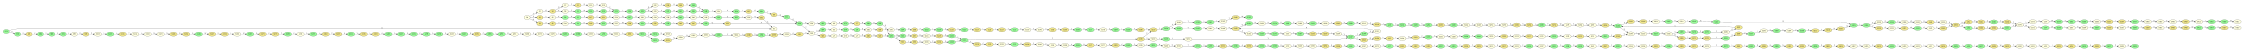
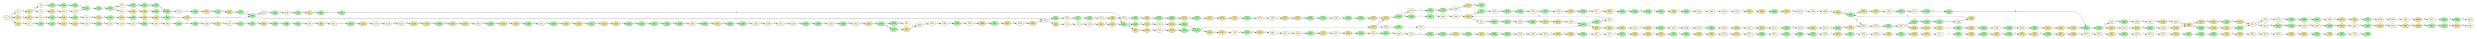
  strict digraph {
    fontname=Nunito
    rankdir=LR
    node [fillcolor=palegreen fontname=Nunito style=filled]
    edge [fontname=Nunito]
    S0 [fillcolor=lightyellow]
    S1 [fillcolor=lightyellow]
    S2 [fillcolor=khaki]
    S3 [fillcolor=khaki]
    S4 [fillcolor=khaki]
    S5 [fillcolor=lightyellow]
    S6 [fillcolor=khaki]
    S7 [fillcolor=lightyellow]
    S8 [fillcolor=lightyellow]
    S9
    S10 [fillcolor=lightyellow]
    S11 [fillcolor=khaki]
    S12
    S13
    S14
    S15 [fillcolor=lightyellow]
    S16
    S17 [fillcolor=khaki]
    S18 [fillcolor=khaki]
    S19 [fillcolor=lightyellow]
    S20
    S21 [fillcolor=khaki]
    S22
    S23
    S24 [fillcolor=lightyellow]
    S25 [fillcolor=lightyellow]
    S26
    S27
    S28 [fillcolor=khaki]
    S29
    S30 [fillcolor=lightyellow]
    S31
    S32 [fillcolor=lightyellow]
    S33 [fillcolor=lightyellow]
    S34 [fillcolor=lightyellow]
    S35 [fillcolor=khaki]
    S36 [fillcolor=khaki]
    S37
    S38 [fillcolor=lightyellow]
    S39
    S40 [fillcolor=khaki]
    S41
    S42
    S43 [fillcolor=khaki]
    S44
    S45
    S46 [fillcolor=lightyellow]
    S47 [fillcolor=khaki]
    S48
    S49 [fillcolor=lightyellow]
    S50
    S51 [fillcolor=lightyellow]
    S52
    S53 [fillcolor=khaki]
    S54
    S55
    S56
    S57 [fillcolor=khaki]
    S58 [fillcolor=lightyellow]
    S59 [fillcolor=lightyellow]
    S60 [fillcolor=lightyellow]
    S61
    S62 [fillcolor=khaki]
    S63
    S64
    S65 [fillcolor=khaki]
    S66 [fillcolor=khaki]
    S67 [fillcolor=lightyellow]
    S68 [fillcolor=lightyellow]
    S69 [fillcolor=lightyellow]
    S70 [fillcolor=lightyellow]
    S71
    S72
    S73
    S74
    S75 [fillcolor=lightyellow]
    S76
    S77 [fillcolor=khaki]
    S78
    S79 [fillcolor=lightyellow]
    S80 [fillcolor=khaki]
    S81
    S82 [fillcolor=lightyellow]
    S83 [fillcolor=khaki]
    S84
    S85
    S86 [fillcolor=khaki]
    S87 [fillcolor=khaki]
    S88
    S89
    S90 [fillcolor=lightyellow]
    S91
    S92 [fillcolor=khaki]
    S93
    S94
    S95 [fillcolor=lightyellow]
    S96 [fillcolor=khaki]
    S97 [fillcolor=khaki]
    S98 [fillcolor=khaki]
    S99 [fillcolor=khaki]
    S100 [fillcolor=lightyellow]
    S101 [fillcolor=lightyellow]
    S102
    S103 [fillcolor=lightyellow]
    S104 [fillcolor=khaki]
    S105 [fillcolor=khaki]
    S106
    S107
    S108
    S109
    S110 [fillcolor=khaki]
    S111 [fillcolor=khaki]
    S112
    S113
    S114 [fillcolor=lightyellow]
    S115 [fillcolor=khaki]
    S116 [fillcolor=khaki]
    S117 [fillcolor=khaki]
    S118 [fillcolor=lightyellow]
    S119 [fillcolor=khaki]
    S120 [fillcolor=lightyellow]
    S121 [fillcolor=khaki]
    S122 [fillcolor=khaki]
    S123 [fillcolor=lightyellow]
    S124
    S125
    S126 [fillcolor=lightyellow]
    S127 [fillcolor=khaki]
    S128 [fillcolor=khaki]
    S129
    S130 [fillcolor=lightyellow]
    S131 [fillcolor=lightyellow]
    S132
    S133
    S134 [fillcolor=khaki]
    S135
    S136
    S137
    S138 [fillcolor=khaki]
    S139 [fillcolor=lightyellow]
    S140
    S141 [fillcolor=lightyellow]
    S142
    n144 [fillcolor=khaki label=S643]
    S144
    S145 [fillcolor=lightyellow]
    S146 [fillcolor=lightyellow]
    S147 [fillcolor=khaki]
    S148 [fillcolor=lightyellow]
    S149 [fillcolor=lightyellow]
    S150 [fillcolor=khaki]
    S151 [fillcolor=lightyellow]
    S152 [fillcolor=lightyellow]
    S153 [fillcolor=khaki]
    S154 [fillcolor=khaki]
    S155 [fillcolor=khaki]
    S156 [fillcolor=khaki]
    S157 [fillcolor=khaki]
    S158 [fillcolor=lightyellow]
    S159 [fillcolor=khaki]
    S160 [fillcolor=lightyellow]
    S161
    S162 [fillcolor=lightyellow]
    S163
    S164 [fillcolor=lightyellow]
    S165
    S166
    S167
    S168 [fillcolor=lightyellow]
    S169
    S170 [fillcolor=khaki]
    S171 [fillcolor=khaki]
    S172
    S173 [fillcolor=khaki]
    S174
    S175
    S176
    S177 [fillcolor=lightyellow]
    S178 [fillcolor=lightyellow]
    S179 [fillcolor=khaki]
    S180
    S181 [fillcolor=lightyellow]
    S182 [fillcolor=lightyellow]
    S183 [fillcolor=khaki]
    S184
    S185
    S186 [fillcolor=lightyellow]
    S187
    S188 [fillcolor=lightyellow]
    S189
    S190
    S191 [fillcolor=lightyellow]
    S192
    S193 [fillcolor=khaki]
-   S194
+   S194 [fillcolor=lightyellow]
    S195 [fillcolor=lightyellow]
    S196 [fillcolor=khaki]
    S197
    S198 [fillcolor=lightyellow]
    S199 [fillcolor=khaki]
    S200
    S201
    S202 [fillcolor=khaki]
    S203 [fillcolor=khaki]
    S204 [fillcolor=lightyellow]
    S205 [fillcolor=lightyellow]
    S206 [fillcolor=lightyellow]
    S207 [fillcolor=khaki]
    S208
    S209 [fillcolor=khaki]
    S210 [fillcolor=lightyellow]
    S211
    S212 [fillcolor=lightyellow]
    S213 [fillcolor=lightyellow]
    S214
    S215 [fillcolor=khaki]
    S216 [fillcolor=khaki]
    S217 [fillcolor=khaki]
    S218
    S219 [fillcolor=khaki]
    S220
    S221 [fillcolor=lightyellow]
    S222 [fillcolor=khaki]
    S223
    S224
    S225
    S226
    S227
    S228
    S229 [fillcolor=lightyellow]
    S230 [fillcolor=khaki]
    S231
    S232
    S233 [fillcolor=khaki]
    S234
    S235
    S236 [fillcolor=khaki]
    S237 [fillcolor=lightyellow]
    S238
    S239
    S240
    S241
    S242 [fillcolor=lightyellow]
    S243 [fillcolor=lightyellow]
    S244 [fillcolor=lightyellow]
    S245 [fillcolor=khaki]
    S246 [fillcolor=lightyellow]
    S247
    S248 [fillcolor=lightyellow]
    S249 [fillcolor=lightyellow]
    S250 [fillcolor=lightyellow]
    S251 [fillcolor=khaki]
    S252 [fillcolor=lightyellow]
    S253 [fillcolor=lightyellow]
    S254 [fillcolor=khaki]
    S255
    S256 [fillcolor=lightyellow]
    S257
    S258 [fillcolor=khaki]
    S259
    S260 [fillcolor=khaki]
    S261 [fillcolor=lightyellow]
    S262
    S263 [fillcolor=lightyellow]
    S264 [fillcolor=khaki]
    S265
    S266 [fillcolor=khaki]
    S267 [fillcolor=lightyellow]
    S268 [fillcolor=lightyellow]
    S269
    S270
    S271 [fillcolor=khaki]
    S272 [fillcolor=lightyellow]
    S273 [fillcolor=lightyellow]
    S274 [fillcolor=khaki]
    S275
    S276 [fillcolor=khaki]
    S277
    S278 [fillcolor=lightyellow]
    S279 [fillcolor=lightyellow]
    S280 [fillcolor=lightyellow]
    S281
    S282 [fillcolor=khaki]
    S283
    S284 [fillcolor=lightyellow]
    S285 [fillcolor=khaki]
    S286 [fillcolor=khaki]
    S287 [fillcolor=khaki]
    S288
    S289 [fillcolor=lightyellow]
    S290
    S291
    S292 [fillcolor=khaki]
    S293 [fillcolor=lightyellow]
    S294 [fillcolor=khaki]
    S295 [fillcolor=khaki]
    S296 [fillcolor=lightyellow]
    S297
    S298
    S299 [fillcolor=khaki]
    S300
    S301
    S302 [fillcolor=lightyellow]
    S303 [fillcolor=lightyellow]
    S304 [fillcolor=lightyellow]
    S305 [fillcolor=khaki]
    S306 [fillcolor=khaki]
    S307
    S308
    S309 [fillcolor=khaki]
    S310
    S311 [fillcolor=lightyellow]
    S312 [fillcolor=khaki]
    S313 [fillcolor=lightyellow]
    S314
    S322
    S315
    S316 [fillcolor=khaki]
    S317 [fillcolor=khaki]
    S318 [fillcolor=lightyellow]
    S319
    S320 [fillcolor=khaki]
    S321 [fillcolor=lightyellow]
    S323
    S324
    S325 [fillcolor=khaki]
    S326
    S327 [fillcolor=lightyellow]
    S328 [fillcolor=lightyellow]
    S329 [fillcolor=khaki]
    S330 [fillcolor=lightyellow]
    S331
    S332 [fillcolor=lightyellow]
    S333 [fillcolor=lightyellow]
    S334
    S335
    S336 [fillcolor=lightyellow]
    S337 [fillcolor=khaki]
    S338 [fillcolor=lightyellow]
    S339
    S340
    S341
    S342 [fillcolor=lightyellow]
    S343 [fillcolor=lightyellow]
    S344 [fillcolor=lightyellow]
    S345 [fillcolor=lightyellow]
    S346 [fillcolor=khaki]
    S347 [fillcolor=khaki]
    S348 [fillcolor=khaki]
    S349 [fillcolor=khaki]
    S350 [fillcolor=lightyellow]
    S351
    S352
    S353 [fillcolor=khaki]
    S354 [fillcolor=lightyellow]
    S355 [fillcolor=khaki]
    S356
    S357 [fillcolor=khaki]
    S358 [fillcolor=lightyellow]
    S359 [fillcolor=lightyellow]
    S360 [fillcolor=khaki]
    S361 [fillcolor=khaki]
    S362 [fillcolor=khaki]
    S363 [fillcolor=khaki]
    S364 [fillcolor=khaki]
    S365
    S366
    S367
    S368 [fillcolor=khaki]
    S369 [fillcolor=khaki]
    S370 [fillcolor=lightyellow]
    S371 [fillcolor=khaki]
    S372 [fillcolor=lightyellow]
    S373 [fillcolor=lightyellow]
    S374 [fillcolor=lightyellow]
    S375
    S376 [fillcolor=lightyellow]
    S377
    S378
    S379
    S380 [fillcolor=khaki]
    S381 [fillcolor=lightyellow]
    S382
    S383
    S384 [fillcolor=lightyellow]
    S385
    S386 [fillcolor=khaki]
    S387
    S388 [fillcolor=lightyellow]
    S389
    S390 [fillcolor=khaki]
    S391 [fillcolor=khaki]
    S392 [fillcolor=khaki]
    S393 [fillcolor=lightyellow]
    S394 [fillcolor=khaki]
    S395 [fillcolor=khaki]
    S396
    n398 [label=S797]
    S398
    S399 [fillcolor=khaki]
    S400 [fillcolor=lightyellow]
    n402 [fillcolor=khaki label=S801]
    S402 [fillcolor=lightyellow]
    S403 [fillcolor=lightyellow]
    S404 [fillcolor=khaki]
    S405 [fillcolor=khaki]
    S406 [fillcolor=lightyellow]
    S407 [fillcolor=lightyellow]
    S408 [fillcolor=khaki]
    S409 [fillcolor=khaki]
    S410 [fillcolor=lightyellow]
    S411
    S412 [fillcolor=lightyellow]
    S413 [fillcolor=khaki]
    S414
    S415
    S416
    S417 [fillcolor=khaki]
    S418
    S419 [fillcolor=lightyellow]
    S420 [fillcolor=lightyellow]
    S421 [fillcolor=lightyellow]
    S422 [fillcolor=lightyellow]
    S423 [fillcolor=lightyellow]
    S424 [fillcolor=khaki]
    S425
    S426
    S427
    S428 [fillcolor=khaki]
    S429 [fillcolor=khaki]
    S430 [fillcolor=lightyellow]
    S431 [fillcolor=lightyellow]
    S432 [fillcolor=lightyellow]
    S433 [fillcolor=khaki]
    S434 [fillcolor=khaki]
    S435
    S436 [fillcolor=khaki]
    S437
    S438 [fillcolor=lightyellow]
    S439
    S0 -> S1 [label=L]
    S0 -> S2 [label=S]
    S0 -> S3 [label=Q]
    S1 -> S4 [label=G]
    S2 -> S5 [label=L]
    S3 -> S6 [label=F]
    S4 -> S7 [label=R]
    S4 -> S8 [label=K]
    S5 -> S9 [label=K]
    S6 -> S10 [label=T]
    S7 -> S11 [label=F]
    S8 -> S12 [label=F]
    S9 -> S13 [label=A]
    S10 -> S14 [label=N]
    S11 -> S15 [label=N]
    S12 -> S16 [label=N]
    S13 -> S17 [label=E]
    S14 -> S18 [label=K]
    S15 -> S19 [label=H]
    S16 -> S20 [label=H]
    S17 -> S21 [label=F]
    S18 -> S22 [label=V]
    S19 -> S23 [label=F]
    S20 -> S23 [label=F]
    S21 -> S24 [label=E]
    S22 -> S25 [label=N]
    S23 -> S26 [label=I]
    S24 -> S27 [label=Q]
    S25 -> S28 [label=W]
    S26 -> S29 [label=N]
    S27 -> S30 [label=S]
    S28 -> S31 [label=Y]
    S29 -> S32 [label=G]
    S29 -> S33 [label=Q]
    S30 -> S34 [label=E]
    S31 -> S35 [label=I]
    S32 -> S36 [label=V]
    S33 -> S37 [label=V]
    S34 -> S38 [label=L]
    S35 -> S39 [label=V]
    S36 -> S40 [label=H]
    S37 -> S41 [label=H]
    S38 -> S42 [label=R]
    S39 -> S43 [label=L]
    S40 -> S44 [label=G]
    S41 -> S45 [label=G]
    S42 -> S46 [label=T]
    S43 -> S47 [label=G]
    S44 -> S48 [label=F]
    S45 -> S48 [label=F]
    S46 -> S49 [label=S]
    S47 -> S50 [label=T]
    S48 -> S51 [label=I]
    S49 -> S52 [label=I]
    S50 -> S53 [label=G]
    S51 -> S54 [label=V]
    S52 -> S55 [label=S]
    S53 -> S56 [label=A]
    S54 -> S57 [label=I]
    S55 -> S58 [label=L]
    S56 -> S59 [label=A]
    S56 -> S60 [label=T]
    S57 -> S61 [label=G]
    S58 -> S62 [label=H]
    S59 -> S63 [label=I]
    S60 -> S64 [label=L]
    S60 -> S65 [label=I]
    S61 -> S66 [label=T]
    S62 -> S67 [label=S]
    S63 -> S68 [label=L]
    S64 -> S69 [label=L]
    S65 -> S70 [label=L]
    S66 -> S71 [label=G]
-   S72 -> S67 [label=D]
+   S67 -> S72 [label=D]
    S68 -> S73 [label=A]
    S69 -> S74 [label=L]
    S70 -> S75 [label=F]
    S71 -> S56 [label=A]
    S72 -> S76 [label=V]
    S73 -> S77 [label=N]
    S74 -> S78 [label=N]
    S75 -> S79 [label=N]
    S76 -> S80 [label=K]
    S77 -> S81 [label=R]
    S78 -> S82 [label=R]
    S79 -> S83 [label=R]
    S80 -> S84 [label=V]
    S81 -> S85 [label=G]
    S82 -> S86 [label=S]
    S83 -> S87 [label=G]
    S84 -> S88 [label=V]
    S85 -> S89 [label=E]
    S86 -> S90 [label=K]
    S87 -> S89 [label=E]
    S88 -> S91 [label=V]
    S89 -> S92 [label=R]
    S89 -> S93 [label=Q]
    S90 -> S94 [label=K]
    S91 -> S95 [label=L]
    S92 -> S96 [label=L]
    S93 -> S97 [label=M]
    S94 -> S98 [label=M]
    S95 -> S99 [label=D]
    S96 -> S100 [label=G]
    S97 -> S101 [label=G]
    S98 -> S102 [label=F]
    S99 -> S103 [label=P]
    S100 -> S104 [label=C]
    S101 -> S105 [label=C]
    S102 -> S106 [label=L]
    S103 -> S107 [label=L]
    S104 -> S108 [label=S]
    S105 -> S109 [label=S]
    S106 -> S110 [label=S]
    S107 -> S111 [label=L]
    S108 -> S112 [label=L]
    S109 -> S112 [label=L]
    S110 -> S113 [label=V]
    S111 -> S114 [label=T]
    S112 -> S115 [label=F]
    S112 -> S116 [label=L]
    S113 -> S117 [label=V]
    S114 -> S118 [label=L]
    S115 -> S119 [label=F]
    S115 -> S120 [label=V]
    S116 -> S121 [label=F]
    S117 -> S122 [label=L]
    S118 -> S123 [label=M]
    S119 -> S124 [label=L]
    S120 -> S125 [label=L]
    S121 -> S126 [label=L]
    S122 -> S127 [label=L]
    S123 -> S128 [label=N]
    S124 -> S129 [label=A]
    S124 -> S130 [label=V]
    S125 -> S131 [label=L]
    S126 -> S132 [label=V]
    S127 -> S133 [label=T]
    S128 -> S134 [label=G]
    S129 -> S135 [label=V]
    S130 -> S136 [label=T]
    S131 -> S137 [label=V]
    S132 -> S138 [label=S]
    S133 -> S139 [label=G]
    S134 -> S140 [label=V]
    S135 -> S141 [label=F]
    S136 -> S142 [label=L]
    S137 -> n144 [label=C]
    S137 -> S144 [label=F]
    S138 -> S145 [label=F]
    S139 -> S146 [label=Y]
    S140 -> S147 [label=W]
    S141 -> S148 [label=C]
    S142 -> S149 [label=L]
    n144 -> S150 [label=M]
    S144 -> S151 [label=C]
    S145 -> S152 [label=C]
    S146 -> S153 [label=C]
    S147 -> S154 [label=K]
    S148 -> S155 [label=R]
    S149 -> S156 [label=T]
    S150 -> S157 [label=L]
    S151 -> S155 [label=R]
    S152 -> S158 [label=R]
    S153 -> S159 [label=R]
    S154 -> S160 [label=L]
    S155 -> S161 [label=G]
    S155 -> S162 [label=A]
    S156 -> S163 [label=W]
    S157 -> S164 [label=I]
    S158 -> S165 [label=V]
    S159 -> S166 [label=A]
    S160 -> S167 [label=M]
    S161 -> S168 [label=H]
    S162 -> S169 [label=H]
    S164 -> S170 [label=W]
    S165 -> S171 [label=R]
    S166 -> S172 [label=R]
    S167 -> S173 [label=E]
    S168 -> S174 [label=K]
    S169 -> S175 [label=K]
    S170 -> S176 [label=C]
    S171 -> S177 [label=K]
    S172 -> S178 [label=K]
    S173 -> S179 [label=K]
    S174 -> S180 [label=S]
    S175 -> S181 [label=S]
    S176 -> S182 [label=T]
    S177 -> S183 [label=S]
    S178 -> S184 [label=S]
    S179 -> S185 [label=Y]
    S180 -> S186 [label=C]
    S181 -> S187 [label=S]
    S182 -> S188 [label=A]
    S183 -> S189 [label=C]
    S184 -> S190 [label=L]
    S185 -> S191 [label=K]
    S186 -> S192 [label=C]
    S187 -> S193 [label=V]
    S188 -> S194 [label=F]
    S189 -> S195 [label=F]
    S190 -> S196 [label=F]
    S191 -> S197 [label=A]
    S192 -> S198 [label=L]
    S193 -> S199 [label=L]
    S194 -> S200 [label=V]
    S195 -> S201 [label=L]
    S196 -> S119 [label=F]
    S197 -> S202 [label=L]
    S198 -> S203 [label=L]
    S199 -> S204 [label=L]
    S200 -> S205 [label=T]
    S201 -> S206 [label=A]
    S202 -> S207 [label=P]
    S203 -> S208 [label=V]
    S204 -> S137 [label=V]
    S205 -> S209 [label=I]
    S206 -> S210 [label=G]
    S207 -> S211 [label=A]
    S208 -> S212 [label=W]
    S209 -> S213 [label=S]
    S210 -> S214 [label=T]
    S211 -> S215 [label=V]
    S212 -> S216 [label=A]
    S213 -> S217 [label=S]
    S214 -> S218 [label=V]
    S215 -> S219 [label=I]
    S216 -> S220 [label=I]
    S217 -> S221 [label=L]
    S218 -> S222 [label=I]
    S219 -> S223 [label=A]
    S220 -> S224 [label=A]
    S221 -> S225 [label=I]
    S222 -> S226 [label=V]
    S223 -> S227 [label=A]
    S224 -> S228 [label=W]
    S225 -> S229 [label=W]
    S226 -> S230 [label=A]
    S227 -> S231 [label=K]
    S228 -> S232 [label=S]
    S229 -> S233 [label=L]
    S230 -> S234 [label=A]
    S231 -> S235 [label=K]
    S232 -> S236 [label=I]
    S233 -> S237 [label=F]
    S234 -> S238 [label=M]
    S235 -> S239 [label=A]
    S236 -> S240 [label=T]
    S237 -> S241 [label=A]
    S238 -> S242 [label=G]
    S239 -> S243 [label=K]
    S240 -> S244 [label=F]
    S241 -> S245 [label=V]
    S242 -> S246 [label=S]
    S243 -> S247 [label=L]
    S244 -> S248 [label=V]
    S245 -> S249 [label=S]
    S246 -> S250 [label=V]
    S247 -> S251 [label=N]
    S248 -> S252 [label=L]
    S249 -> S253 [label=L]
    S250 -> S254 [label=T]
    S251 -> S255 [label=C]
    S252 -> S256 [label=F]
    S253 -> S257 [label=L]
    S254 -> S258 [label=G]
    S255 -> S259 [label=I]
    S256 -> S260 [label=S]
    S257 -> S261 [label=G]
    S258 -> S262 [label=S]
    S259 -> S263 [label=M]
    S260 -> S264 [label=S]
    S261 -> S265 [label=V]
    S261 -> S266 [label=M]
    S262 -> S267 [label=V]
    S263 -> S268 [label=S]
    S264 -> S269 [label=L]
    S265 -> S270 [label=S]
    S266 -> S271 [label=L]
    S267 -> S272 [label=V]
    S268 -> S273 [label=K]
    S269 -> S274 [label=F]
    S270 -> S275 [label=S]
    S271 -> S276 [label=I]
    S272 -> S277 [label=S]
    S273 -> S278 [label=L]
    S274 -> S279 [label=W]
    S275 -> S280 [label=F]
    S276 -> S281 [label=L]
    S277 -> S282 [label=G]
    S278 -> S283 [label=L]
    S279 -> S284 [label=S]
    S280 -> S285 [label=A]
    S281 -> S286 [label=A]
    S282 -> S287 [label=Y]
    S283 -> S288 [label=L]
    S284 -> S289 [label=F]
    S285 -> S290 [label=V]
    S286 -> S291 [label=V]
    S287 -> S292 [label=A]
    S288 -> S293 [label=S]
    S289 -> S294 [label=A]
    S290 -> S249 [label=S]
    S290 -> S295 [label=F]
    S291 -> S296 [label=I]
    S292 -> S297 [label=L]
    S293 -> S298 [label=L]
    S294 -> S290 [label=V]
    S295 -> S299 [label=S]
    S296 -> S300 [label=S]
    S297 -> S301 [label=S]
    S298 -> S302 [label=N]
    S299 -> S303 [label=C]
    S300 -> S304 [label=C]
    S301 -> S305 [label=Y]
    S302 -> S306 [label=A]
    S303 -> S307 [label=I]
    S304 -> S308 [label=V]
    S305 -> S309 [label=Y]
    S306 -> S310 [label=S]
    S307 -> S311 [label=G]
    S308 -> S312 [label=G]
    S309 -> S313 [label=L]
    S310 -> S314 [label=T]
    S310 -> S322 [label=H]
    S311 -> S315 [label=L]
    S312 -> S316 [label=L]
    S313 -> S317 [label=G]
    S314 -> S318 [label=N]
    S322 -> S325 [label=I]
    S315 -> S319 [label=H]
    S316 -> S320 [label=H]
    S317 -> S321 [label=V]
    S319 -> S323 [label=Q]
    S320 -> S323 [label=Q]
    S321 -> S324 [label=F]
    S323 -> S326 [label=L]
    S324 -> S327 [label=L]
    S325 -> S328 [label=N]
    S326 -> S329 [label=V]
    S326 -> S330 [label=F]
    S327 -> S331 [label=L]
    S328 -> S332 [label=R]
    S329 -> S333 [label=D]
    S330 -> S334 [label=D]
    S331 -> S335 [label=S]
    S332 -> S336 [label=F]
    S333 -> S337 [label=V]
    S334 -> S338 [label=K]
    S335 -> S339 [label=G]
    S336 -> S340 [label=V]
    S337 -> S341 [label=W]
    S338 -> S342 [label=W]
    S339 -> S343 [label=F]
    S340 -> S344 [label=V]
    S341 -> S345 [label=G]
    S342 -> S346 [label=G]
    S343 -> S347 [label=T]
    S344 -> S348 [label=L]
    S345 -> S349 [label=P]
    S346 -> S350 [label=P]
    S347 -> S351 [label=F]
    S348 -> S352 [label=S]
    S349 -> S353 [label=S]
    S350 -> S353 [label=S]
    S351 -> S354 [label=G]
    S352 -> S355 [label=T]
    S353 -> S356 [label=R]
    S353 -> S357 [label=K]
    S354 -> S358 [label=L]
    S355 -> S359 [label=G]
    S356 -> S360 [label=P]
    S357 -> S361 [label=P]
    S358 -> S362 [label=V]
    S359 -> S363 [label=A]
    S360 -> S364 [label=S]
    S361 -> S365 [label=S]
    S362 -> S366 [label=L]
    S363 -> S60 [label=T]
    S364 -> S367 [label=V]
    S365 -> S368 [label=V]
    S366 -> S369 [label=C]
    S367 -> S370 [label=Y]
    S368 -> S370 [label=Y]
    S369 -> S371 [label=T]
    S370 -> S372 [label=M]
    S370 -> S373 [label=L]
    S371 -> S374 [label=I]
    S372 -> S375 [label=G]
    S373 -> S376 [label=E]
    S374 -> S377 [label=F]
    S375 -> S378 [label=W]
    S376 -> S379 [label=W]
    S377 -> S380 [label=L]
    S378 -> S381 [label=L]
    S379 -> S382 [label=V]
    S380 -> S383 [label=L]
    S381 -> S384 [label=R]
    S382 -> S385 [label=S]
    S383 -> S386 [label=R]
    S384 -> S387 [label=L]
    S385 -> S388 [label=L]
    S386 -> S389 [label=N]
    S387 -> S390 [label=L]
    S388 -> S391 [label=F]
    S389 -> S392 [label=N]
    S390 -> S393 [label=L]
    S391 -> S394 [label=I]
    S392 -> S395 [label=R]
    S393 -> S396 [label=H]
    S394 -> n398 [label=T]
    S395 -> S398 [label=W]
    S396 -> S399 [label=T]
    n398 -> S400 [label=A]
    S398 -> n402 [label=D]
    S399 -> S402 [label=G]
    S400 -> S403 [label=G]
    n402 -> S404 [label=P]
    S402 -> S405 [label=S]
    S403 -> S406 [label=S]
    S404 -> S407 [label=R]
    S405 -> S408 [label=N]
    S406 -> S409 [label=T]
    S407 -> S410 [label=N]
    S408 -> S411 [label=W]
    S409 -> S412 [label=W]
    S410 -> S413 [label=S]
    S411 -> S414 [label=V]
    S412 -> S415 [label=I]
    S413 -> S416 [label=S]
    S414 -> S417 [label=A]
    S415 -> S418 [label=G]
    S416 -> S419 [label=T]
    S417 -> S420 [label=M]
    S418 -> S421 [label=M]
    S419 -> S422 [label=Y]
    S422 -> S423 [label=L]
    S423 -> S424 [label=D]
    S424 -> S425 [label=V]
    S425 -> S426 [label=I]
    S426 -> S427 [label=I]
    S427 -> S428 [label=A]
    S428 -> S429 [label=W]
    S429 -> S430 [label=T]
    S430 -> S431 [label=Q]
    S431 -> S432 [label=S]
    S432 -> S433 [label=I]
    S433 -> S434 [label=A]
    S434 -> S435 [label=T]
    S435 -> S436 [label=K]
    S436 -> S437 [label=L]
    S437 -> S438 [label=P]
    S438 -> S439 [label=M]
  }
